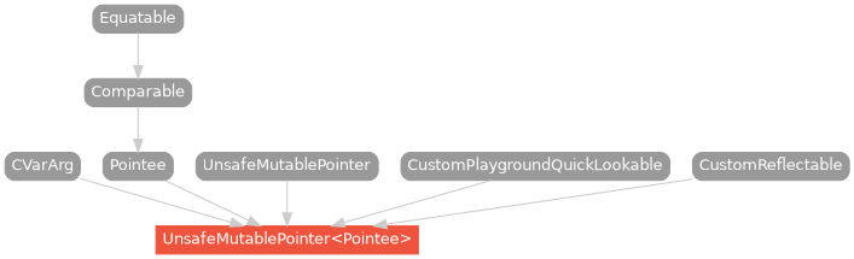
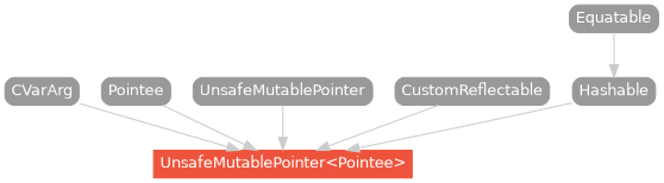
  strict digraph {
    node [color="#999999" fillcolor="#999999" fontcolor=white fontname=Helvetica fontsize=12 margin="0.07,0.05" shape=box style="filled,rounded"]
    edge [color="#cccccc"]
    "UnsafeMutablePointer<Pointee>" [color="#ee543d" fillcolor="#ee543d" height=0.3 style=filled]
    CVarArg [height=0.3]
-   Comparable [height=0.3]
    n4 [height=0.3 label=Pointee]
    n5 [height=0.3 label=UnsafeMutablePointer]
-   CustomPlaygroundQuickLookable [height=0.3]
    CustomReflectable [height=0.3]
    Equatable [height=0.3]
+   Hashable [height=0.3]
    subgraph sub_1 {
      rank=max
      "UnsafeMutablePointer<Pointee>"
    }
    CVarArg -> "UnsafeMutablePointer<Pointee>"
-   Comparable -> n4
    n4 -> "UnsafeMutablePointer<Pointee>"
    n5 -> "UnsafeMutablePointer<Pointee>"
-   CustomPlaygroundQuickLookable -> "UnsafeMutablePointer<Pointee>"
    CustomReflectable -> "UnsafeMutablePointer<Pointee>"
-   Equatable -> Comparable
+   Equatable -> Hashable
+   Hashable -> "UnsafeMutablePointer<Pointee>"
  }
